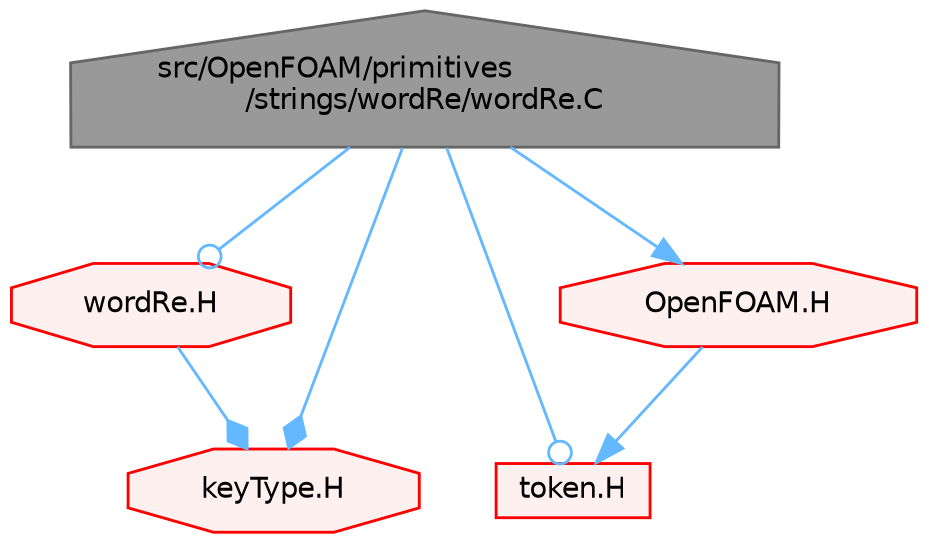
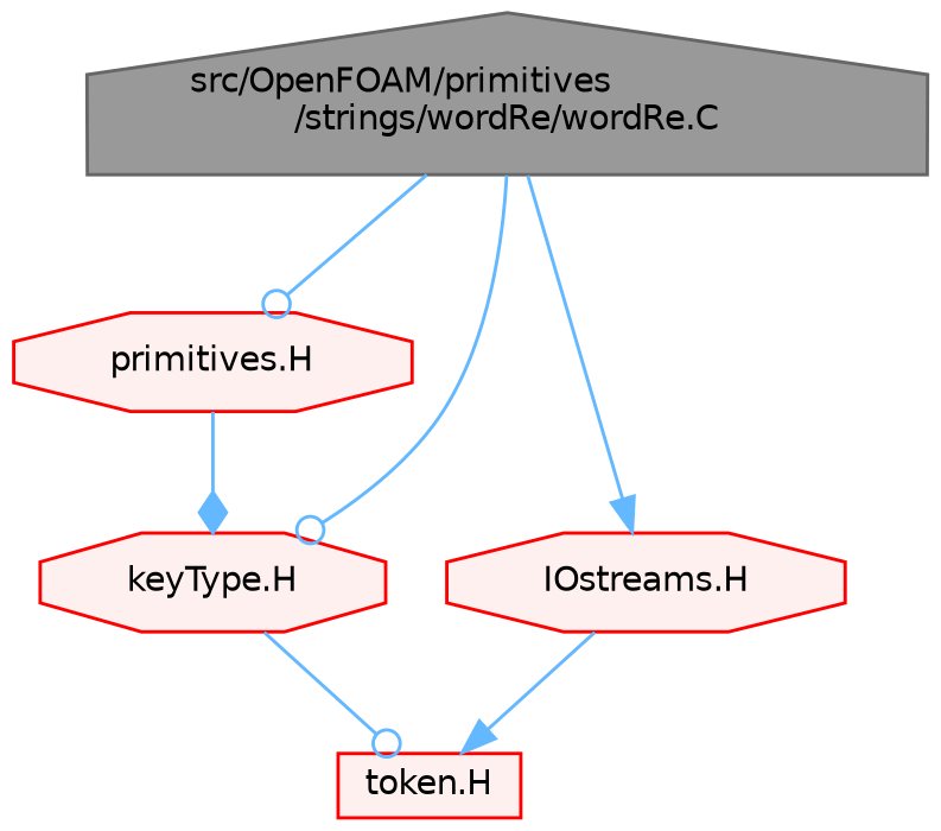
  digraph {
    node [color=red fillcolor="#FFF0F0" fontname=Helvetica fontsize=10 shape=octagon style=filled]
    edge [arrowhead=odot color=steelblue1 fontname=Helvetica fontsize=10 labelfontname=Helvetica labelfontsize=10 style=solid]
    n1 [color=gray40 fillcolor=grey60 fontcolor=black height=0.2 label="src/OpenFOAM/primitives\l/strings/wordRe/wordRe.C" shape=house width=0.4]
-   n2 [height=0.2 label="wordRe.H" width=0.4]
+   n2 [height=0.2 label="primitives.H" width=0.4]
    n3 [height=0.2 label="keyType.H" width=0.4]
    n4 [height=0.2 label="token.H" shape=box width=0.4]
-   n5 [height=0.2 label="OpenFOAM.H" width=0.4]
+   n5 [height=0.2 label="IOstreams.H" width=0.4]
    n1 -> n2
-   n1 -> n3 [arrowhead=diamond]
-   n1 -> n4
+   n1 -> n3
+   n3 -> n4
    n1 -> n5 [arrowhead=normal]
    n2 -> n3 [arrowhead=diamond]
    n5 -> n4 [arrowhead=normal]
  }
